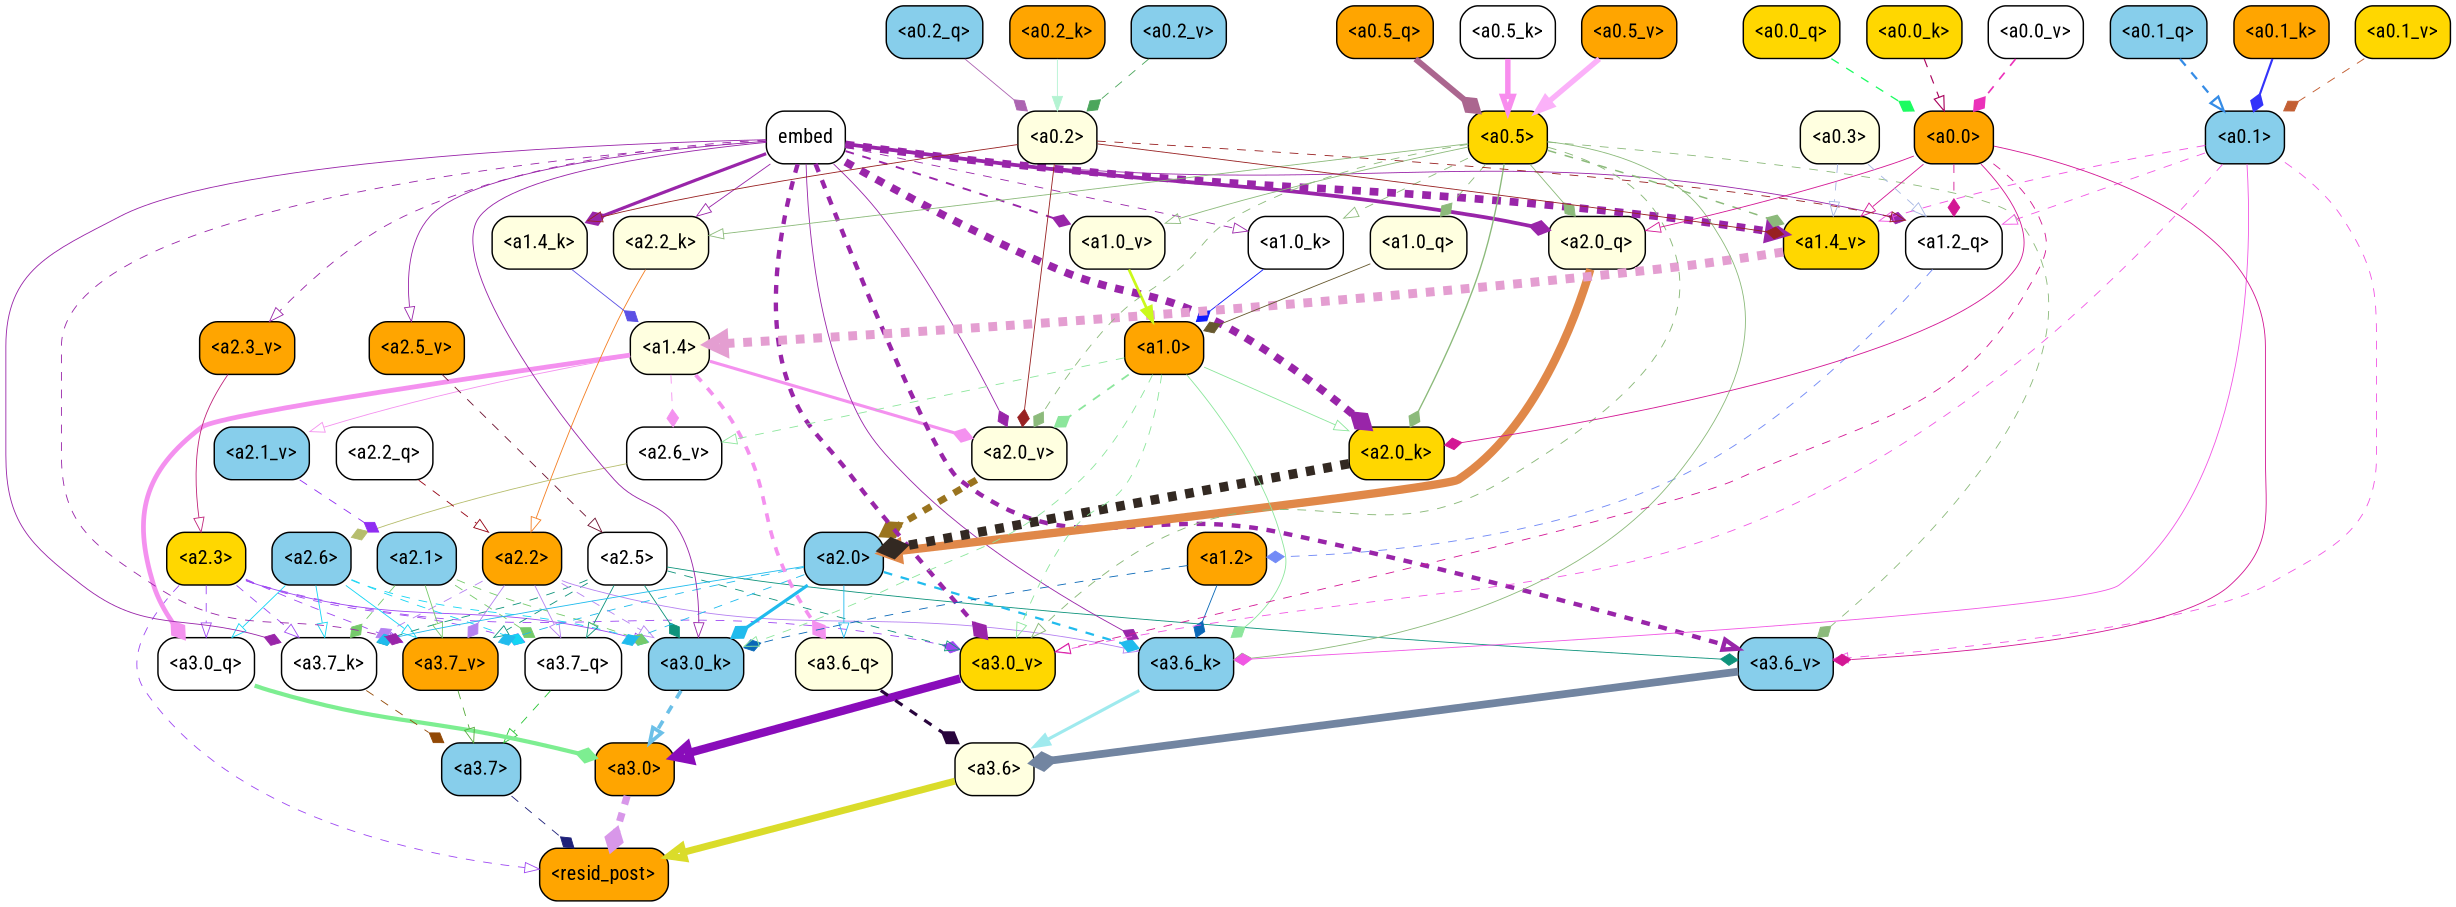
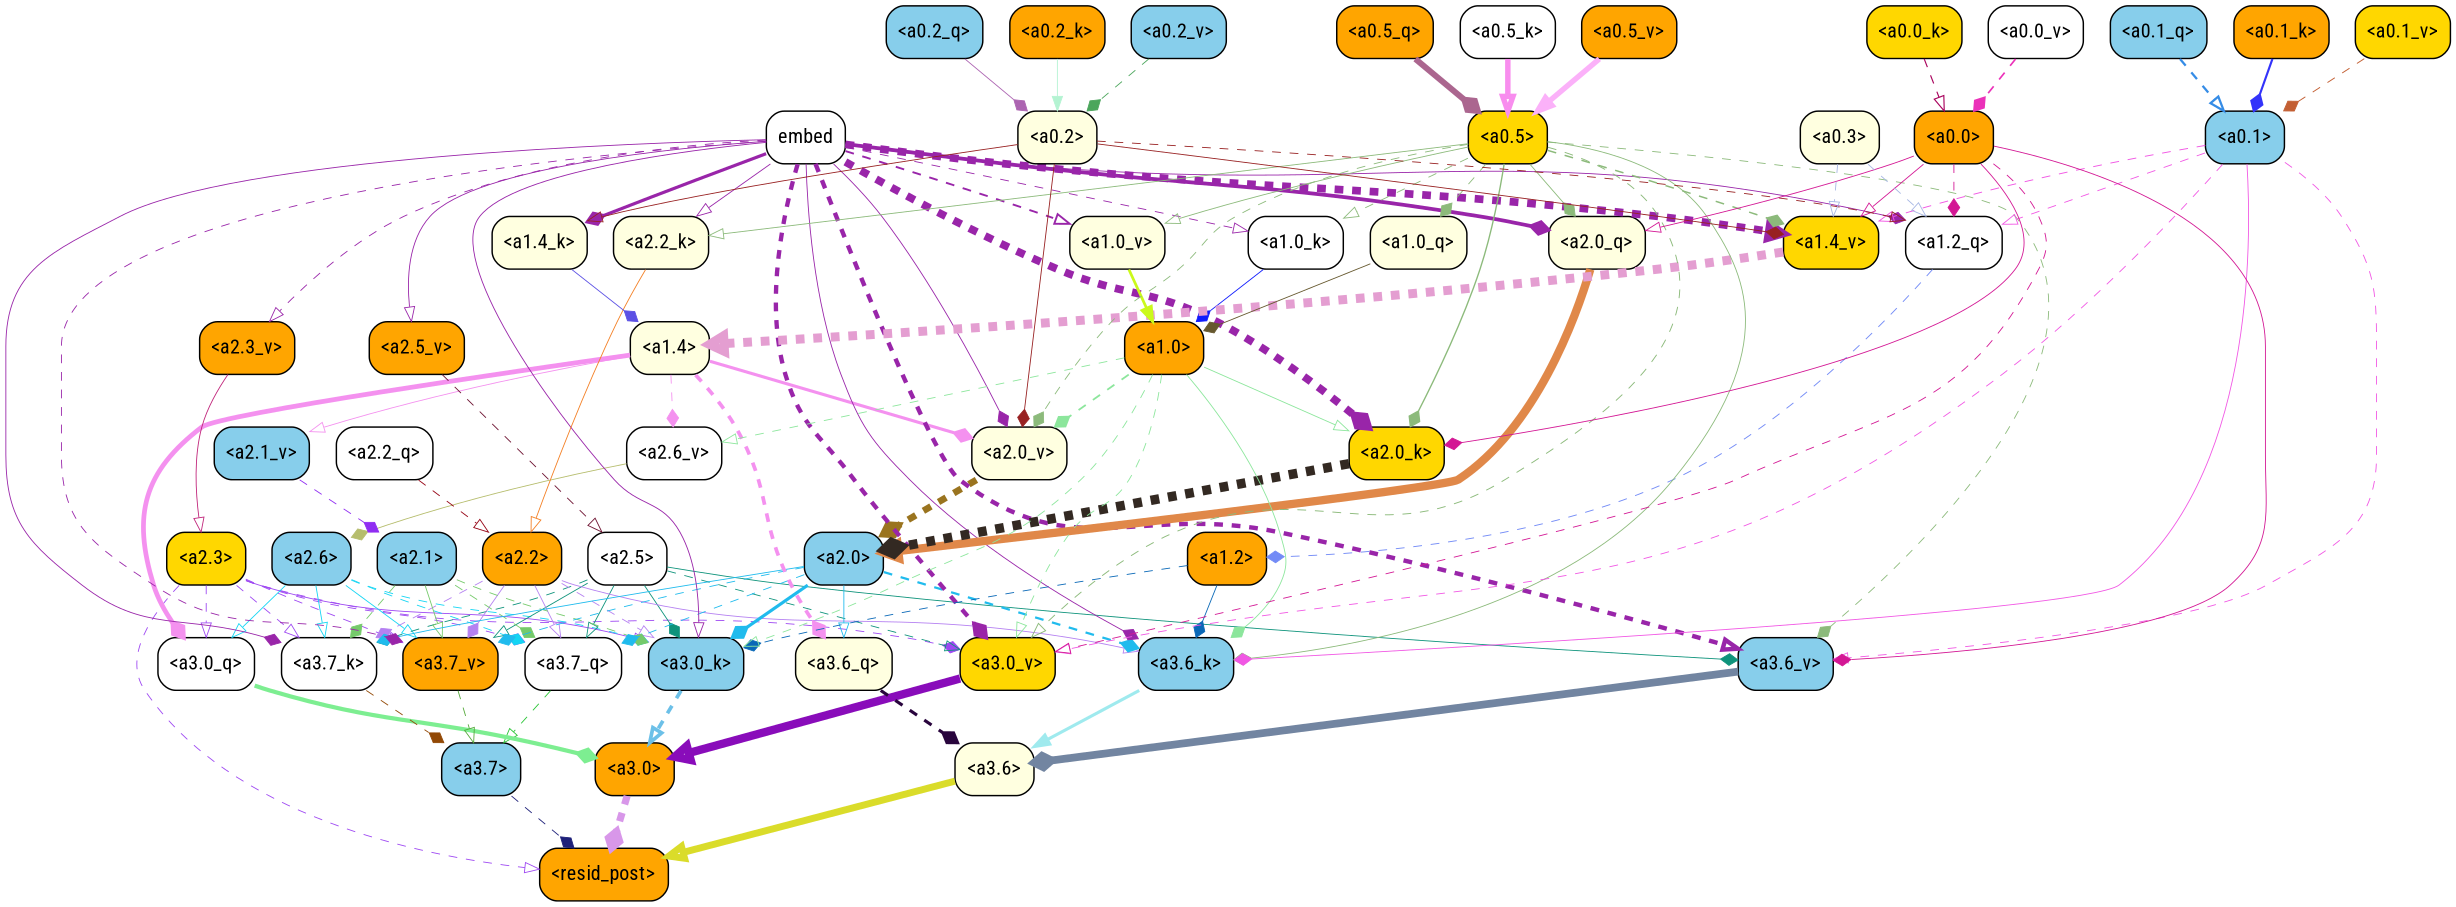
  strict digraph {
    fontname="Roboto Condensed"
    splines=true
    node [color=black fillcolor=orange fontname="Roboto Condensed" shape=box style="filled, rounded"]
    edge [arrowhead=diamond color="#9925a9" fontname="Roboto Condensed" penwidth=0.6 style=dashed]
    "<a3.7>" [fillcolor=skyblue]
    "<resid_post>"
    "<a3.6>" [fillcolor=lightyellow]
    "<a3.0>"
    "<a2.3>" [fillcolor=gold]
    "<a3.7_q>" [fillcolor=white]
    "<a3.0_q>" [fillcolor=white]
    "<a3.7_k>" [fillcolor=white]
    "<a3.0_k>" [fillcolor=skyblue]
    "<a3.7_v>"
    "<a3.0_v>" [fillcolor=gold]
    "<a3.6_q>" [fillcolor=lightyellow]
    "<a3.6_k>" [fillcolor=skyblue]
    "<a3.6_v>" [fillcolor=skyblue]
    "<a2.6>" [fillcolor=skyblue]
    "<a2.5>" [fillcolor=white]
    "<a2.2>"
    "<a2.1>" [fillcolor=skyblue]
    "<a2.0>" [fillcolor=skyblue]
    "<a1.4>" [fillcolor=lightyellow]
    "<a2.6_v>" [fillcolor=white]
    "<a2.1_v>" [fillcolor=skyblue]
    "<a2.0_v>" [fillcolor=lightyellow]
    embed [fillcolor=white]
    "<a2.0_q>" [fillcolor=lightyellow]
    "<a2.2_k>" [fillcolor=lightyellow]
    "<a2.0_k>" [fillcolor=gold]
    "<a2.5_v>"
    "<a2.3_v>"
    "<a1.2_q>" [fillcolor=white]
    "<a1.4_k>" [fillcolor=lightyellow]
    "<a1.0_k>" [fillcolor=white]
    "<a1.4_v>" [fillcolor=gold]
    "<a1.0_v>" [fillcolor=lightyellow]
    "<a1.2>"
    "<a1.0>"
    "<a0.5>" [fillcolor=gold]
    "<a1.0_q>" [fillcolor=lightyellow]
    "<a0.1>" [fillcolor=skyblue]
    "<a0.0>"
    "<a2.2_q>" [fillcolor=white]
    "<a0.2>" [fillcolor=lightyellow]
    "<a0.3>" [fillcolor=lightyellow]
    "<a0.5_q>"
    "<a0.2_q>" [fillcolor=skyblue]
    "<a0.1_q>" [fillcolor=skyblue]
-   "<a0.0_q>" [fillcolor=gold]
    "<a0.5_k>" [fillcolor=white]
    "<a0.2_k>"
    "<a0.1_k>"
    "<a0.0_k>" [fillcolor=gold]
    "<a0.5_v>"
    "<a0.2_v>" [fillcolor=skyblue]
    "<a0.1_v>" [fillcolor=gold]
    "<a0.0_v>" [fillcolor=white]
    "<a3.7>" -> "<resid_post>" [color="#1e2079"]
    "<a3.6>" -> "<resid_post>" [arrowhead=onormal color="#dadc2a" penwidth=4.753257989883423 style=solid]
    "<a3.0>" -> "<resid_post>" [color="#d897e9" penwidth=4.90053927898407]
    "<a2.3>" -> "<resid_post>" [arrowhead=onormal color="#9e48f2"]
    "<a2.3>" -> "<a3.7_q>" [color="#9e48f2"]
    "<a2.3>" -> "<a3.0_q>" [arrowhead=onormal color="#9e48f2"]
    "<a2.3>" -> "<a3.7_k>" [arrowhead=onormal color="#9e48f2"]
    "<a2.3>" -> "<a3.0_k>" [arrowhead=onormal color="#9e48f2" style=solid]
    "<a2.3>" -> "<a3.7_v>" [arrowhead=onormal color="#9e48f2"]
    "<a2.3>" -> "<a3.0_v>" [color="#9e48f2"]
    "<a3.7_q>" -> "<a3.7>" [arrowhead=onormal color="#27c433"]
    "<a3.0_q>" -> "<a3.0>" [color="#7dee91" penwidth=2.870753765106201 style=solid]
    "<a3.7_k>" -> "<a3.7>" [color="#924805"]
    "<a3.0_k>" -> "<a3.0>" [arrowhead=onormal color="#6cc0e8" penwidth=2.520303964614868]
    "<a3.7_v>" -> "<a3.7>" [arrowhead=onormal color="#55a93b"]
    "<a3.0_v>" -> "<a3.0>" [arrowhead=onormal color="#890cba" penwidth=5.680712580680847 style=solid]
    "<a3.6_q>" -> "<a3.6>" [color="#29053d" penwidth=2.160832464694977]
    "<a3.6_k>" -> "<a3.6>" [color="#9feaee" penwidth=2.13908451795578 arrowhead="" style=""]
    "<a3.6_v>" -> "<a3.6>" [color="#7285a1" penwidth=5.297133803367615 style=solid]
    "<a2.6>" -> "<a3.7_q>" [color="#14d5f3"]
    "<a2.6>" -> "<a3.0_q>" [arrowhead=onormal color="#14d5f3" style=solid]
    "<a2.6>" -> "<a3.7_k>" [arrowhead=onormal color="#14d5f3" style=solid]
    "<a2.6>" -> "<a3.0_k>" [color="#14d5f3"]
    "<a2.6>" -> "<a3.7_v>" [arrowhead=onormal color="#14d5f3" style=solid]
    "<a2.5>" -> "<a3.7_q>" [arrowhead=onormal color="#0e937b" style=solid]
    "<a2.5>" -> "<a3.7_k>" [color="#0e937b"]
    "<a2.5>" -> "<a3.0_k>" [color="#0e937b" style=solid]
-   "<a2.5>" -> "<a3.7_v>" [arrowhead=onormal color="#0e937b"]
+   "<a2.5>" -> "<a3.7_v>" [arrowhead=onormal color="#0e937b" style=solid]
    "<a2.5>" -> "<a3.0_v>" [arrowhead=onormal color="#0e937b"]
    "<a2.5>" -> "<a3.6_v>" [color="#0e937b" style=solid]
    "<a2.2>" -> "<a3.7_q>" [arrowhead=onormal color="#b581f1" style=solid]
    "<a2.2>" -> "<a3.7_k>" [color="#b581f1"]
    "<a2.2>" -> "<a3.0_k>" [arrowhead=onormal color="#b581f1"]
    "<a2.2>" -> "<a3.7_v>" [color="#b581f1" style=solid]
    "<a2.2>" -> "<a3.6_k>" [arrowhead=onormal color="#b581f1" style=solid]
    "<a2.1>" -> "<a3.7_q>" [color="#75ca6b"]
    "<a2.1>" -> "<a3.7_k>" [color="#75ca6b"]
    "<a2.1>" -> "<a3.0_k>" [color="#75ca6b"]
    "<a2.1>" -> "<a3.7_v>" [arrowhead=onormal color="#75ca6b" style=solid]
    "<a2.0>" -> "<a3.7_q>" [color="#20bbed"]
    "<a2.0>" -> "<a3.7_k>" [color="#20bbed" style=solid]
    "<a2.0>" -> "<a3.0_k>" [color="#20bbed" penwidth=2.172017753124237 style=solid]
    "<a2.0>" -> "<a3.7_v>" [color="#20bbed"]
    "<a2.0>" -> "<a3.6_q>" [arrowhead=onormal color="#20bbed" style=solid]
    "<a2.0>" -> "<a3.6_k>" [color="#20bbed" penwidth=1.5348684191703796]
    "<a1.4>" -> "<a3.0_q>" [color="#f491ef" penwidth=3.2595192790031433 style=solid]
    "<a1.4>" -> "<a3.6_q>" [color="#f491ef" penwidth=2.532623291015625]
    "<a1.4>" -> "<a2.6_v>" [color="#f491ef"]
    "<a1.4>" -> "<a2.1_v>" [arrowhead=onormal color="#f491ef" style=solid]
    "<a1.4>" -> "<a2.0_v>" [color="#f491ef" penwidth=2.1199009865522385 style=solid]
    "<a2.6_v>" -> "<a2.6>" [color="#b6bd6d" style=solid]
    "<a2.1_v>" -> "<a2.1>" [color="#902df2"]
    "<a2.0_v>" -> "<a2.0>" [color="#9a741f" penwidth=4.592647075653076]
    embed -> "<a3.7_k>" [style=solid]
    embed -> "<a3.0_k>" [arrowhead=onormal penwidth=0.6117386221885681 style=solid]
    embed -> "<a3.7_v>"
    embed -> "<a3.0_v>" [penwidth=2.969020187854767]
    embed -> "<a3.6_k>" [style=solid]
    embed -> "<a3.6_v>" [arrowhead=onormal penwidth=3.0186105966567993]
    embed -> "<a2.0_v>" [style=solid]
    embed -> "<a2.0_q>" [penwidth=2.5791755318641663 style=solid]
    embed -> "<a2.2_k>" [arrowhead=onormal style=solid]
    embed -> "<a2.0_k>" [penwidth=5.307481050491333]
    embed -> "<a2.5_v>" [arrowhead=onormal style=solid]
    embed -> "<a2.3_v>" [arrowhead=onormal]
    embed -> "<a1.2_q>" [style=solid]
    embed -> "<a1.4_k>" [penwidth=2.1839776039123535 style=solid]
    embed -> "<a1.0_k>" [arrowhead=onormal]
    embed -> "<a1.4_v>" [arrowhead=onormal penwidth=5.2540810108184814]
-   embed -> "<a1.0_v>" [penwidth=1.3048751950263977]
+   embed -> "<a1.0_v>" [arrowhead=onormal penwidth=1.3048751950263977]
    "<a2.0_q>" -> "<a2.0>" [arrowhead=onormal color="#e08849" penwidth=5.682948350906372 style=solid]
    "<a2.2_k>" -> "<a2.2>" [arrowhead=onormal color="#f37f24" style=solid]
    "<a2.0_k>" -> "<a2.0>" [color="#332922" penwidth=6.450693130493164]
    "<a2.5_v>" -> "<a2.5>" [arrowhead=onormal color="#6c102f"]
    "<a2.3_v>" -> "<a2.3>" [arrowhead=onormal color="#c0247a" style=solid]
    "<a1.2_q>" -> "<a1.2>" [color="#738bf6" penwidth=0.6323684453964233]
    "<a1.4_k>" -> "<a1.4>" [color="#5b50e4" style=solid]
    "<a1.0_k>" -> "<a1.0>" [color="#0f1bfd" style=solid]
    "<a1.4_v>" -> "<a1.4>" [arrowhead=onormal color="#e49ed1" penwidth=6.149721145629883]
    "<a1.0_v>" -> "<a1.0>" [color="#cbf91b" penwidth=1.874430701136589 arrowhead="" style=""]
    "<a1.2>" -> "<a3.0_k>" [color="#0968b7"]
    "<a1.2>" -> "<a3.6_k>" [color="#0968b7" style=solid]
    "<a1.0>" -> "<a3.0_k>" [arrowhead=onormal color="#8ce69c"]
    "<a1.0>" -> "<a3.0_v>" [arrowhead=onormal color="#8ce69c"]
    "<a1.0>" -> "<a3.6_k>" [color="#8ce69c" style=solid]
    "<a1.0>" -> "<a2.6_v>" [arrowhead=onormal color="#8ce69c"]
    "<a1.0>" -> "<a2.0_v>" [color="#8ce69c" penwidth=1.237271785736084]
    "<a1.0>" -> "<a2.0_k>" [arrowhead=onormal color="#8ce69c" style=solid]
    "<a0.5>" -> "<a3.0_v>" [arrowhead=onormal color="#8cba7b" penwidth=0.6409564018249512]
    "<a0.5>" -> "<a3.6_k>" [color="#8cba7b" style=solid]
    "<a0.5>" -> "<a3.6_v>" [color="#8cba7b"]
    "<a0.5>" -> "<a2.0_v>" [color="#8cba7b"]
    "<a0.5>" -> "<a2.0_q>" [color="#8cba7b" style=solid]
    "<a0.5>" -> "<a2.2_k>" [arrowhead=onormal color="#8cba7b" style=solid]
    "<a0.5>" -> "<a2.0_k>" [color="#8cba7b" penwidth=0.9355769157409668 style=solid]
    "<a0.5>" -> "<a1.0_k>" [arrowhead=onormal color="#8cba7b"]
    "<a0.5>" -> "<a1.4_v>" [color="#8cba7b" penwidth=1.016412615776062]
    "<a0.5>" -> "<a1.0_v>" [arrowhead=onormal color="#8cba7b" style=solid]
    "<a0.5>" -> "<a1.0_q>" [color="#8cba7b"]
    "<a1.0_q>" -> "<a1.0>" [color="#66582e" style=solid]
    "<a0.1>" -> "<a3.0_v>" [arrowhead=onormal color="#f157e4"]
    "<a0.1>" -> "<a3.6_k>" [color="#f157e4" style=solid]
    "<a0.1>" -> "<a3.6_v>" [arrowhead=onormal color="#f157e4"]
    "<a0.1>" -> "<a1.2_q>" [arrowhead=onormal color="#f157e4"]
    "<a0.1>" -> "<a1.4_v>" [arrowhead=onormal color="#f157e4" penwidth=0.6440334320068359]
    "<a0.0>" -> "<a3.0_v>" [arrowhead=onormal color="#d31794"]
    "<a0.0>" -> "<a3.6_v>" [color="#d31794" style=solid]
    "<a0.0>" -> "<a2.0_q>" [arrowhead=onormal color="#d31794" style=solid]
    "<a0.0>" -> "<a2.0_k>" [color="#d31794" style=solid]
    "<a0.0>" -> "<a1.2_q>" [color="#d31794"]
    "<a0.0>" -> "<a1.4_v>" [arrowhead=onormal color="#d31794" style=solid]
    "<a2.2_q>" -> "<a2.2>" [arrowhead=onormal color="#950213"]
    "<a0.2>" -> "<a2.0_v>" [color="#982122" style=solid]
    "<a0.2>" -> "<a1.2_q>" [arrowhead=onormal color="#982122"]
    "<a0.2>" -> "<a1.4_k>" [arrowhead=onormal color="#982122" style=solid]
    "<a0.2>" -> "<a1.4_v>" [color="#982122" style=solid]
    "<a0.3>" -> "<a1.2_q>" [arrowhead=onormal color="#a6b6e3"]
    "<a0.3>" -> "<a1.4_v>" [arrowhead=onormal color="#a6b6e3"]
    "<a0.5_q>" -> "<a0.5>" [color="#ab668f" penwidth=4.096640631556511 style=solid]
    "<a0.2_q>" -> "<a0.2>" [color="#ac64b1" penwidth=0.6005611419677734 style=solid]
    "<a0.1_q>" -> "<a0.1>" [arrowhead=onormal color="#358ce6" penwidth=1.5538761615753174]
-   "<a0.0_q>" -> "<a0.0>" [color="#1cfc61" penwidth=0.8876461982727051]
    "<a0.5_k>" -> "<a0.5>" [arrowhead=onormal color="#f88dee" penwidth=3.7383413314819336 style=solid]
    "<a0.2_k>" -> "<a0.2>" [color="#b4f3d2" arrowhead="" style=""]
    "<a0.1_k>" -> "<a0.1>" [color="#3333fa" penwidth=1.4667291641235352 style=solid]
    "<a0.0_k>" -> "<a0.0>" [arrowhead=onormal color="#a8015c" penwidth=0.7793014049530029]
    "<a0.5_v>" -> "<a0.5>" [color="#fbb1f9" penwidth=3.717004656791687 arrowhead="" style=""]
    "<a0.2_v>" -> "<a0.2>" [color="#4ba65c"]
    "<a0.1_v>" -> "<a0.1>" [color="#c35f33" penwidth=0.6493067741394043]
    "<a0.0_v>" -> "<a0.0>" [color="#eb31b9" penwidth=1.1432268619537354]
  }
